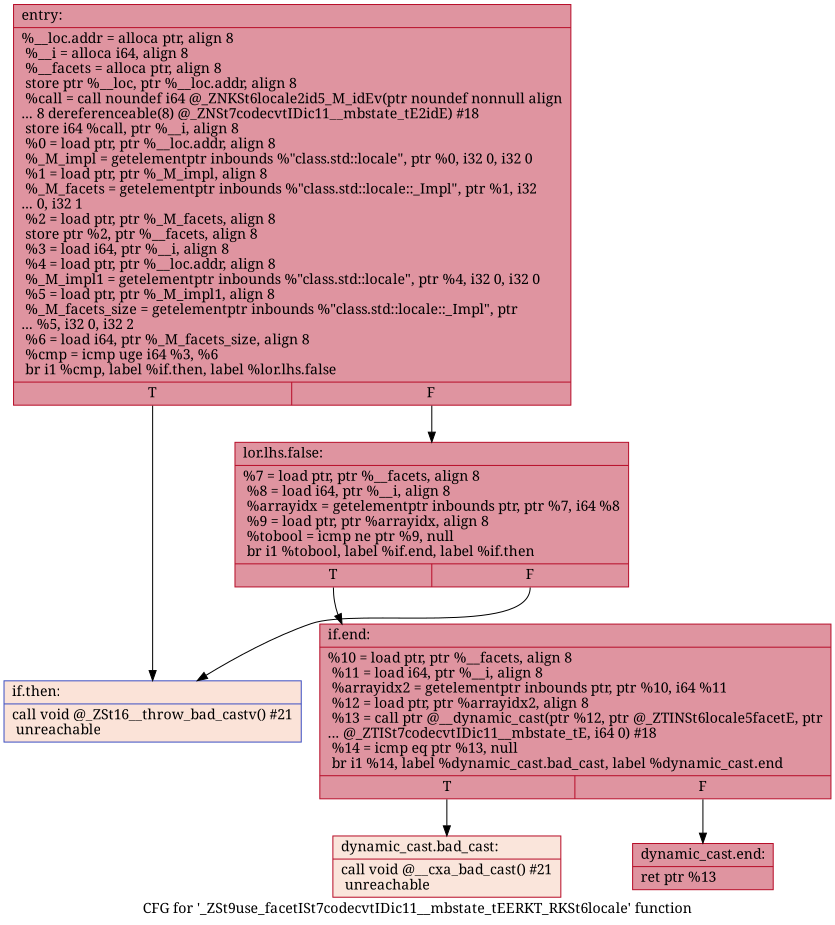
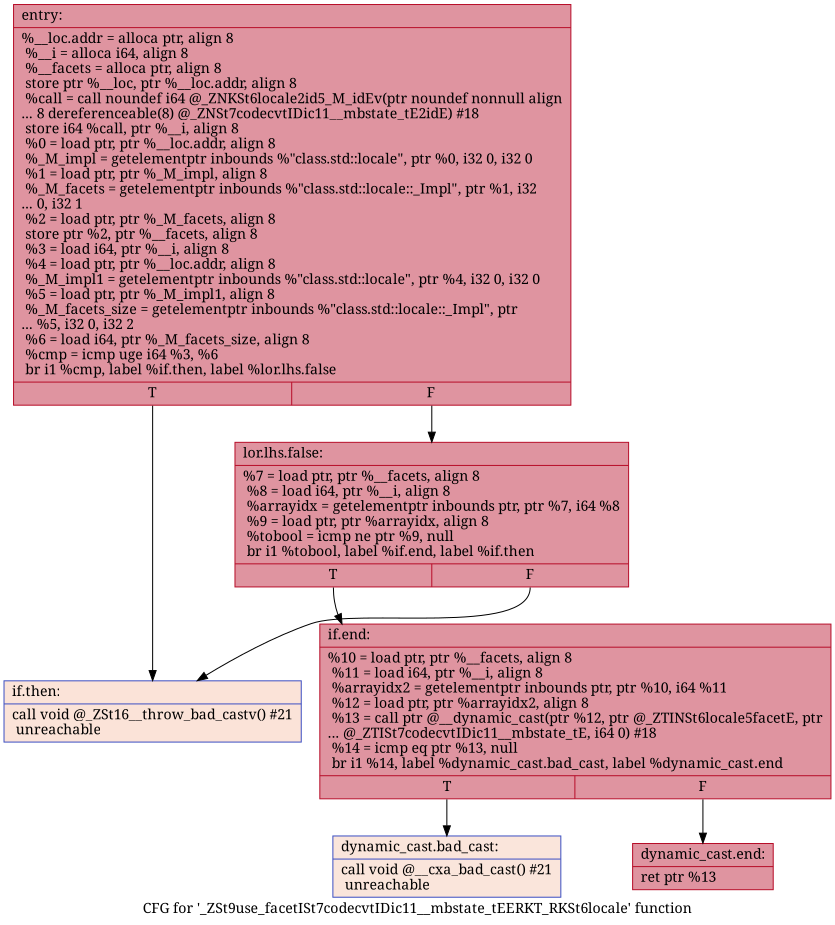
  digraph {
    label="CFG for '_ZSt9use_facetISt7codecvtIDic11__mbstate_tEERKT_RKSt6locale' function"
    fontname="Noto Serif"
    node [color="#b70d28ff" fillcolor="#b70d2870" fontname="Noto Serif" shape=record style=filled]
    edge [tailport=s0 fontname="Noto Serif"]
    n1 [label="{entry:\l|  %__loc.addr = alloca ptr, align 8\l  %__i = alloca i64, align 8\l  %__facets = alloca ptr, align 8\l  store ptr %__loc, ptr %__loc.addr, align 8\l  %call = call noundef i64 @_ZNKSt6locale2id5_M_idEv(ptr noundef nonnull align\l... 8 dereferenceable(8) @_ZNSt7codecvtIDic11__mbstate_tE2idE) #18\l  store i64 %call, ptr %__i, align 8\l  %0 = load ptr, ptr %__loc.addr, align 8\l  %_M_impl = getelementptr inbounds %\"class.std::locale\", ptr %0, i32 0, i32 0\l  %1 = load ptr, ptr %_M_impl, align 8\l  %_M_facets = getelementptr inbounds %\"class.std::locale::_Impl\", ptr %1, i32\l... 0, i32 1\l  %2 = load ptr, ptr %_M_facets, align 8\l  store ptr %2, ptr %__facets, align 8\l  %3 = load i64, ptr %__i, align 8\l  %4 = load ptr, ptr %__loc.addr, align 8\l  %_M_impl1 = getelementptr inbounds %\"class.std::locale\", ptr %4, i32 0, i32 0\l  %5 = load ptr, ptr %_M_impl1, align 8\l  %_M_facets_size = getelementptr inbounds %\"class.std::locale::_Impl\", ptr\l... %5, i32 0, i32 2\l  %6 = load i64, ptr %_M_facets_size, align 8\l  %cmp = icmp uge i64 %3, %6\l  br i1 %cmp, label %if.then, label %lor.lhs.false\l|{<s0>T|<s1>F}}"]
    n2 [color="#3d50c3ff" fillcolor="#f6bfa670" label="{if.then:\l|  call void @_ZSt16__throw_bad_castv() #21\l  unreachable\l}"]
    n3 [label="{lor.lhs.false:\l|  %7 = load ptr, ptr %__facets, align 8\l  %8 = load i64, ptr %__i, align 8\l  %arrayidx = getelementptr inbounds ptr, ptr %7, i64 %8\l  %9 = load ptr, ptr %arrayidx, align 8\l  %tobool = icmp ne ptr %9, null\l  br i1 %tobool, label %if.end, label %if.then\l|{<s0>T|<s1>F}}"]
    n4 [label="{if.end:\l|  %10 = load ptr, ptr %__facets, align 8\l  %11 = load i64, ptr %__i, align 8\l  %arrayidx2 = getelementptr inbounds ptr, ptr %10, i64 %11\l  %12 = load ptr, ptr %arrayidx2, align 8\l  %13 = call ptr @__dynamic_cast(ptr %12, ptr @_ZTINSt6locale5facetE, ptr\l... @_ZTISt7codecvtIDic11__mbstate_tE, i64 0) #18\l  %14 = icmp eq ptr %13, null\l  br i1 %14, label %dynamic_cast.bad_cast, label %dynamic_cast.end\l|{<s0>T|<s1>F}}"]
-   n5 [fillcolor="#f4c5ad70" label="{dynamic_cast.bad_cast:\l|  call void @__cxa_bad_cast() #21\l  unreachable\l}"]
+   n5 [color="#3d50c3ff" fillcolor="#f4c5ad70" label="{dynamic_cast.bad_cast:\l|  call void @__cxa_bad_cast() #21\l  unreachable\l}"]
    n6 [label="{dynamic_cast.end:\l|  ret ptr %13\l}"]
    n1 -> n2
    n1 -> n3 [tailport=s1]
    n3 -> n2 [tailport=s1]
    n3 -> n4
    n4 -> n5
    n4 -> n6 [tailport=s1]
  }
